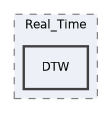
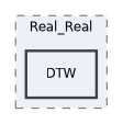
  digraph {
    compound=true
    fontname="DejaVu Sans"
    n1 [color=grey25 fillcolor="#edf0f7" fontname="DejaVu Sans" fontsize=10 label=DTW shape=box style="filled,bold,"]
    subgraph cluster_1 {
      bgcolor="#edf0f7"
      fontsize=10
-     label=Real_Time
+     label=Real_Real
      pencolor=grey50
      style="filled,dashed,"
      n1
    }
  }
